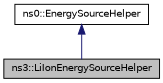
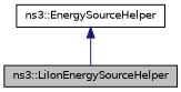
  digraph {
    node [color=black fontname=Helvetica fontsize=10 shape=record style=filled]
    n1 [fillcolor=grey75 fontcolor=black height=0.2 label="ns3::LiIonEnergySourceHelper" width=0.4]
-   n2 [fillcolor=white height=0.2 label="ns0::EnergySourceHelper" width=0.4]
+   n2 [fillcolor=white height=0.2 label="ns3::EnergySourceHelper" width=0.4]
    n2 -> n1 [color=midnightblue dir=back fontname=Helvetica fontsize=10 labelfontname=Helvetica labelfontsize=10 style=solid]
  }
